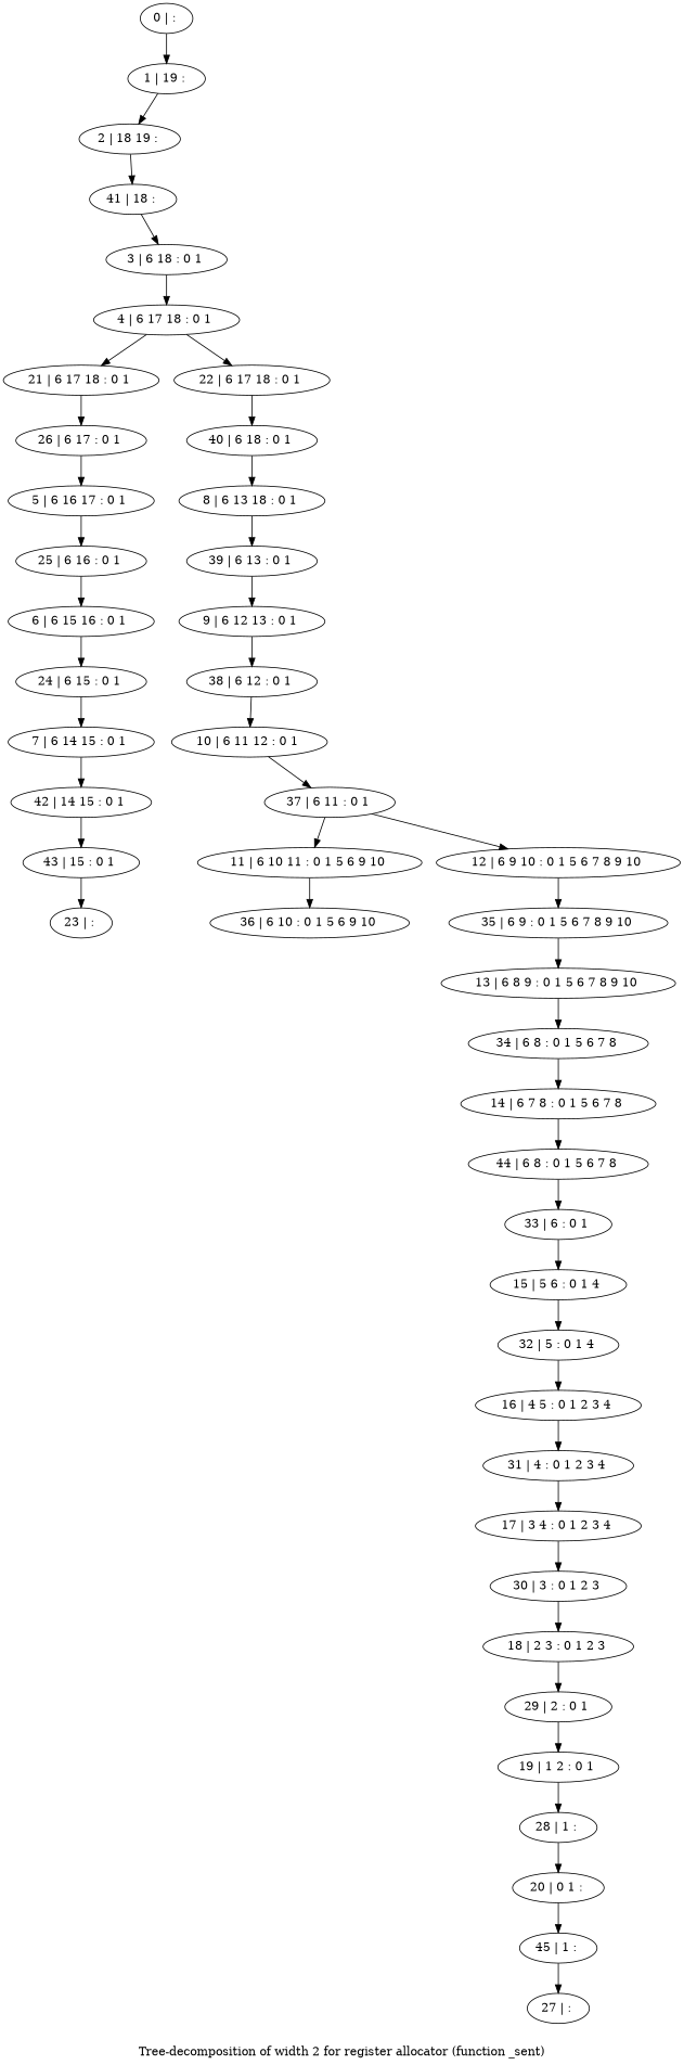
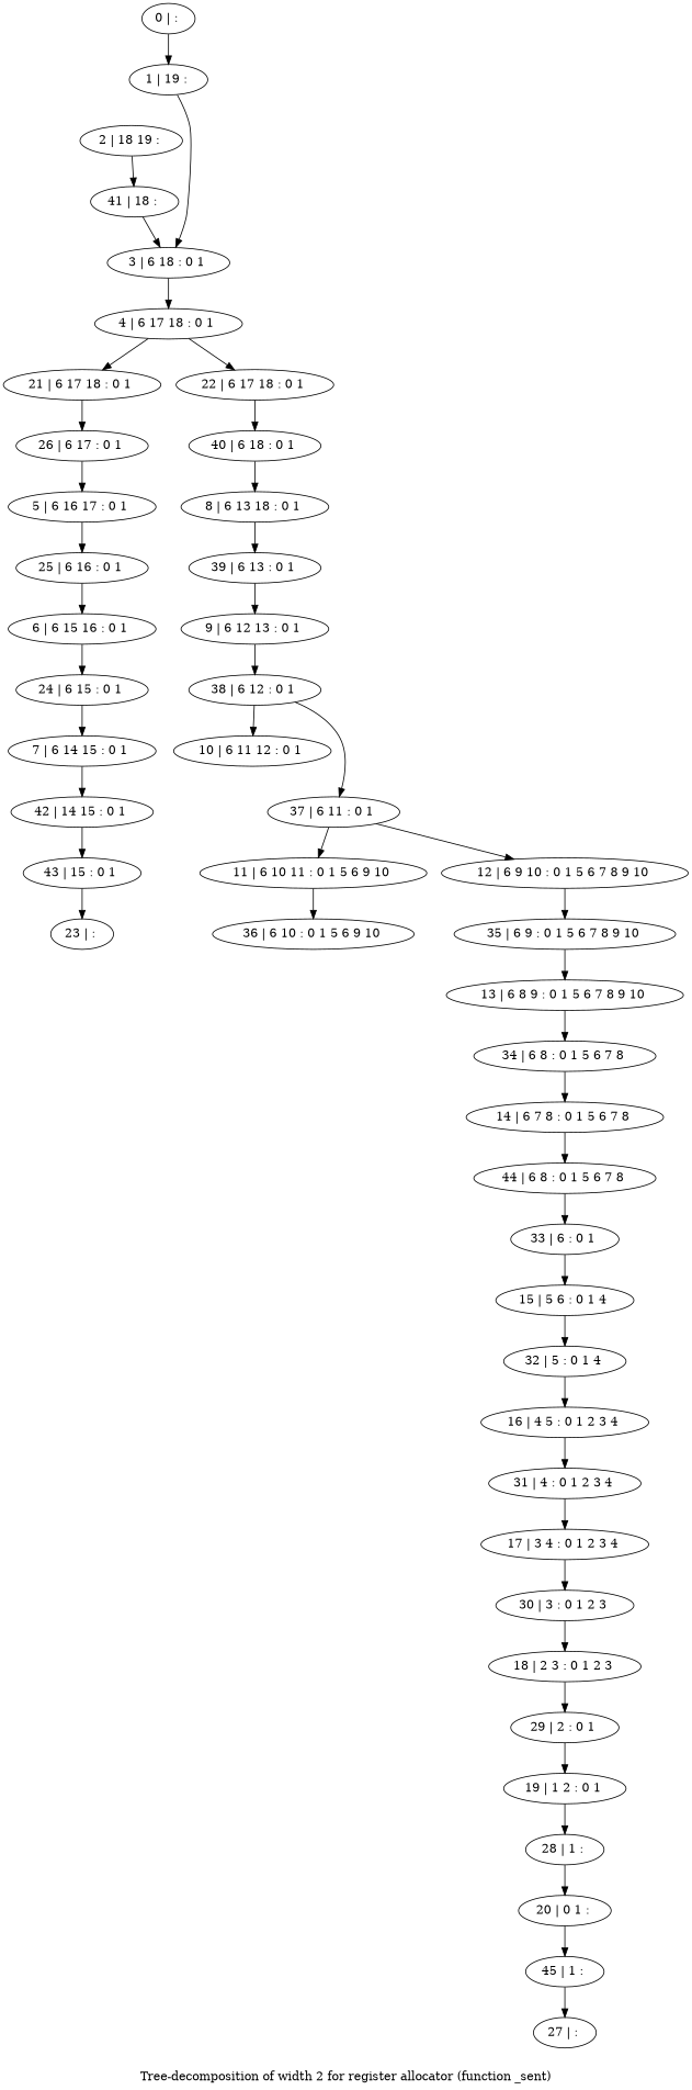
  digraph {
    label="Tree-decomposition of width 2 for register allocator (function _sent)"
    n1 [label="0 | : "]
    n2 [label="1 | 19 : "]
    n3 [label="2 | 18 19 : "]
    n4 [label="41 | 18 : "]
    n5 [label="3 | 6 18 : 0 1 "]
    n6 [label="4 | 6 17 18 : 0 1 "]
    n7 [label="21 | 6 17 18 : 0 1 "]
    n8 [label="22 | 6 17 18 : 0 1 "]
    n9 [label="26 | 6 17 : 0 1 "]
    n10 [label="40 | 6 18 : 0 1 "]
    n11 [label="5 | 6 16 17 : 0 1 "]
    n12 [label="25 | 6 16 : 0 1 "]
    n13 [label="6 | 6 15 16 : 0 1 "]
    n14 [label="24 | 6 15 : 0 1 "]
    n15 [label="7 | 6 14 15 : 0 1 "]
    n16 [label="42 | 14 15 : 0 1 "]
    n17 [label="43 | 15 : 0 1 "]
    n18 [label="8 | 6 13 18 : 0 1 "]
    n19 [label="39 | 6 13 : 0 1 "]
    n20 [label="9 | 6 12 13 : 0 1 "]
    n21 [label="38 | 6 12 : 0 1 "]
    n22 [label="10 | 6 11 12 : 0 1 "]
    n23 [label="37 | 6 11 : 0 1 "]
    n24 [label="11 | 6 10 11 : 0 1 5 6 9 10 "]
    n25 [label="12 | 6 9 10 : 0 1 5 6 7 8 9 10 "]
    n26 [label="36 | 6 10 : 0 1 5 6 9 10 "]
    n27 [label="35 | 6 9 : 0 1 5 6 7 8 9 10 "]
    n28 [label="13 | 6 8 9 : 0 1 5 6 7 8 9 10 "]
    n29 [label="34 | 6 8 : 0 1 5 6 7 8 "]
    n30 [label="14 | 6 7 8 : 0 1 5 6 7 8 "]
    n31 [label="44 | 6 8 : 0 1 5 6 7 8 "]
    n32 [label="33 | 6 : 0 1 "]
    n33 [label="15 | 5 6 : 0 1 4 "]
    n34 [label="32 | 5 : 0 1 4 "]
    n35 [label="16 | 4 5 : 0 1 2 3 4 "]
    n36 [label="31 | 4 : 0 1 2 3 4 "]
    n37 [label="17 | 3 4 : 0 1 2 3 4 "]
    n38 [label="30 | 3 : 0 1 2 3 "]
    n39 [label="18 | 2 3 : 0 1 2 3 "]
    n40 [label="29 | 2 : 0 1 "]
    n41 [label="19 | 1 2 : 0 1 "]
    n42 [label="28 | 1 : "]
    n43 [label="20 | 0 1 : "]
    n44 [label="45 | 1 : "]
    n45 [label="27 | : "]
    n46 [label="23 | : "]
    n1 -> n2
-   n2 -> n3
+   n2 -> n5
    n3 -> n4
    n4 -> n5
    n5 -> n6
    n6 -> n7
    n6 -> n8
    n7 -> n9
    n8 -> n10
    n9 -> n11
    n10 -> n18
    n11 -> n12
    n12 -> n13
    n13 -> n14
    n14 -> n15
    n15 -> n16
    n16 -> n17
    n17 -> n46
    n18 -> n19
    n19 -> n20
    n20 -> n21
    n21 -> n22
-   n22 -> n23
+   n21 -> n23
    n23 -> n24
    n23 -> n25
    n24 -> n26
    n25 -> n27
    n27 -> n28
    n28 -> n29
    n29 -> n30
    n30 -> n31
    n31 -> n32
    n32 -> n33
    n33 -> n34
    n34 -> n35
    n35 -> n36
    n36 -> n37
    n37 -> n38
    n38 -> n39
    n39 -> n40
    n40 -> n41
    n41 -> n42
    n42 -> n43
    n43 -> n44
    n44 -> n45
  }
